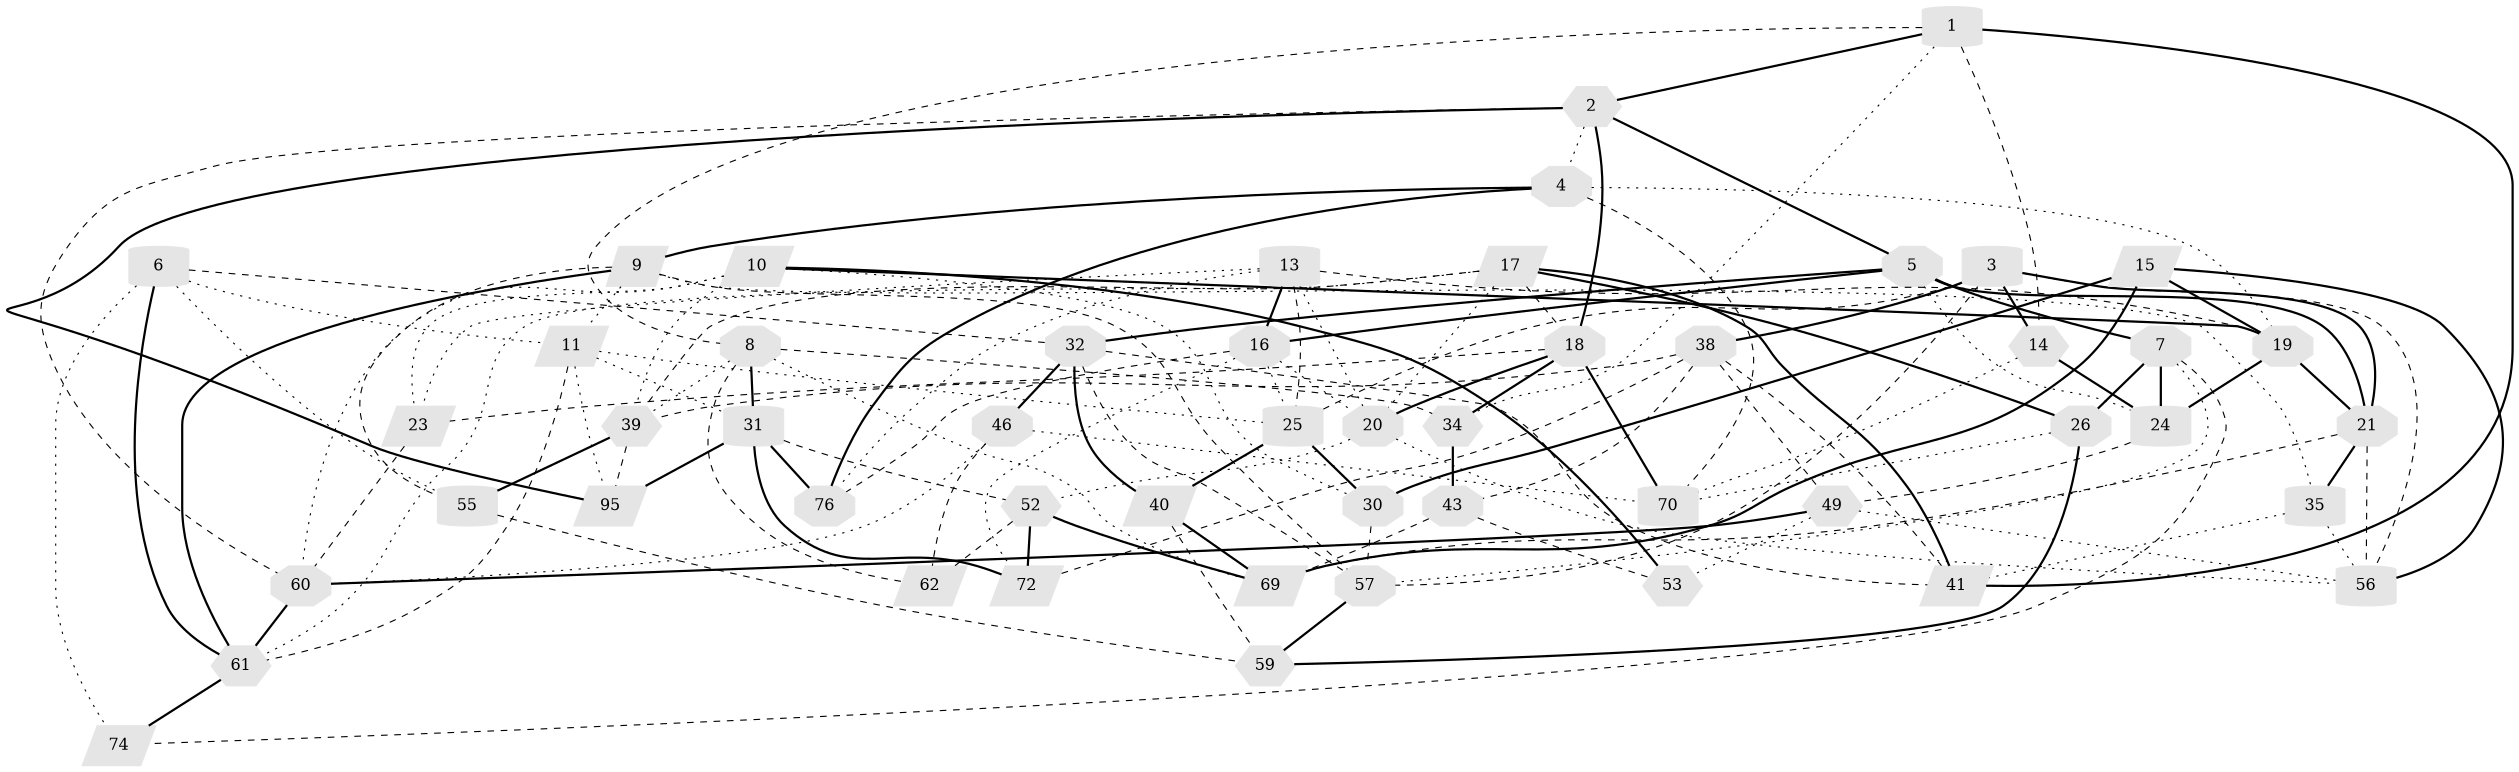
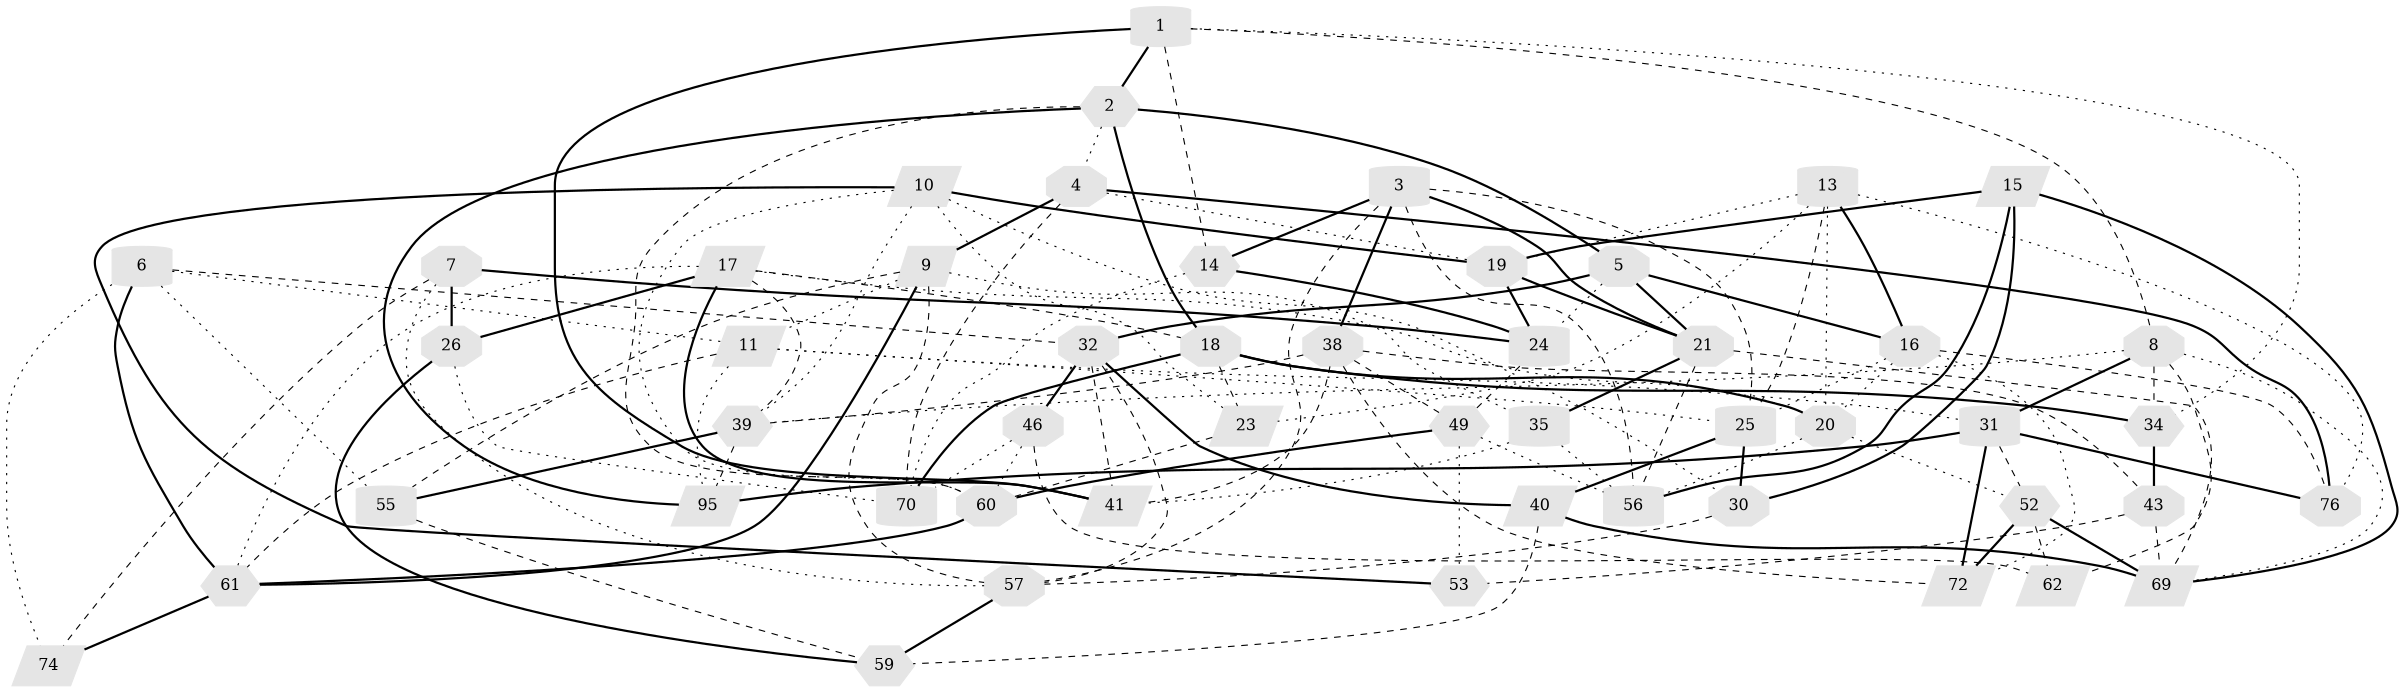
  graph {
    node [color=gray90 shape=octagon style=filled]
    edge [style=bold]
    1 [shape=cylinder super="+12"]
    2 [shape=hexagon super="+63"]
    8 [super="+27"]
    14 [shape=hexagon]
    34 [shape=hexagon]
    41 [shape=parallelogram super="+75"]
    4 [super="+33"]
    5 [super="+78"]
    18 [super="+22"]
    n10 [label=95 shape=parallelogram]
    60 [super="+65"]
    31 [shape=cylinder super="+73"]
    39 [shape=hexagon super="+68"]
    62 [shape=parallelogram]
    69 [shape=parallelogram super="+83"]
    70 [shape=cylinder super="+80"]
    24 [shape=cylinder super="+28"]
    43
    9 [shape=parallelogram super="+77"]
    19 [super="+37"]
    76
    21 [super="+26"]
    7 [super="+66"]
    16 [super="+29"]
    32 [super="+47"]
    23 [shape=parallelogram]
    20 [super="+42"]
    61 [shape=hexagon super="+67"]
    3 [shape=cylinder super="+54"]
    25 [shape=cylinder super="+79"]
    38 [super="+82"]
    56 [shape=cylinder super="+81"]
    57 [super="+58"]
    35 [shape=cylinder]
    30
    40 [shape=parallelogram]
    72 [shape=parallelogram]
    49 [shape=hexagon super="+50"]
    59 [shape=hexagon]
    11 [shape=parallelogram super="+84"]
    55 [shape=cylinder]
    74 [shape=parallelogram]
    n43 [label=26]
    46
    6 [shape=cylinder super="+51"]
    52 [shape=hexagon super="+64"]
    10 [shape=parallelogram super="+48"]
    53 [shape=hexagon]
    13 [shape=cylinder super="+44"]
    15 [shape=parallelogram]
    17 [shape=parallelogram super="+71"]
    1 -- 2
    1 -- 8 [style=dashed]
    1 -- 14 [style=dashed]
    1 -- 34 [style=dotted]
    1 -- 41 [weight=2]
    2 -- 4 [style=dotted]
    2 -- 5
    2 -- 18
    2 -- n10
    2 -- 60 [style=dashed]
    8 -- 34 [style=dashed]
    8 -- 31
    8 -- 39 [style=dotted]
    8 -- 62 [style=dashed]
    8 -- 69 [style=dotted]
    14 -- 70 [style=dotted]
    14 -- 24
    34 -- 43
    4 -- 70 [style=dashed weight=2]
    4 -- 9
    4 -- 19 [style=dotted]
    4 -- 76
    5 -- 24 [style=dotted]
    5 -- 21
-   5 -- 7
    5 -- 16
    5 -- 32
    18 -- 34
    18 -- 70
    18 -- 23 [style=dashed]
    18 -- 20
    60 -- 61
    31 -- n10
    31 -- 76
    31 -- 72
    31 -- 52 [style=dashed]
    39 -- n10 [style=dashed]
    39 -- 55
    24 -- 49 [style=dashed]
    43 -- 69 [style=dashed]
    43 -- 53 [style=dashed]
    9 -- 61
    9 -- 57 [style=dashed]
    9 -- 35 [style=dotted]
    9 -- 11 [style=dotted]
    9 -- 55 [style=dashed]
    19 -- 24
    19 -- 21
    21 -- 69 [style=dashed]
    21 -- 56 [style=dashed]
    21 -- 35
    7 -- 24 [weight=2]
    7 -- 57 [style=dotted]
    7 -- 74 [style=dashed]
    7 -- n43
    16 -- 76 [style=dashed]
    16 -- 20 [style=dotted]
    16 -- 25 [style=dotted]
    16 -- 72 [style=dotted]
    32 -- 41 [style=dashed]
    32 -- 57 [style=dashed]
    32 -- 40
    32 -- 46
    23 -- 60 [style=dashed]
    20 -- 56 [style=dotted]
    20 -- 52 [style=dotted]
    61 -- 74
    3 -- 14
    3 -- 21
    3 -- 25 [style=dashed]
    3 -- 38
    3 -- 56 [style=dashed]
    3 -- 57 [style=dashed]
    25 -- 30
    25 -- 40
    38 -- 41 [style=dashed]
    38 -- 39 [style=dashed]
    38 -- 43 [style=dashed]
    38 -- 72 [style=dashed]
    38 -- 49 [style=dashed]
    57 -- 59
    35 -- 41 [style=dotted]
    35 -- 56 [style=dotted]
    30 -- 57 [style=dashed]
    40 -- 69
    40 -- 59 [style=dashed]
    49 -- 60
    49 -- 56 [style=dotted]
    49 -- 53 [style=dotted weight=2]
    11 -- n10 [style=dotted]
    11 -- 31 [style=dotted]
    11 -- 61 [style=dashed]
    11 -- 25 [style=dotted]
    55 -- 59 [style=dashed]
    n43 -- 70 [style=dotted]
    n43 -- 59
    46 -- 60 [style=dotted]
    46 -- 62 [style=dashed]
    46 -- 70 [style=dotted]
    6 -- 32 [style=dashed]
    6 -- 61
    6 -- 11 [style=dotted]
    6 -- 55 [style=dotted]
    6 -- 74 [style=dotted weight=2]
    52 -- 62 [style=dashed weight=2]
    52 -- 69
    52 -- 72
    10 -- 60 [style=dotted]
    10 -- 39 [style=dotted]
    10 -- 19
    10 -- 23 [style=dotted]
    10 -- 30 [style=dotted]
    10 -- 53
-   13 -- 19 [style=dashed]
+   13 -- 19 [style=dotted]
    13 -- 76 [style=dotted]
    13 -- 16
    13 -- 23 [style=dotted]
    13 -- 20 [style=dotted]
    13 -- 25 [style=dashed]
    15 -- 69
    15 -- 19
    15 -- 56
    15 -- 30
    17 -- 41
    17 -- 18 [style=dashed]
    17 -- 39 [style=dashed]
    17 -- 20 [style=dotted]
    17 -- 61 [style=dotted]
    17 -- n43
  }
